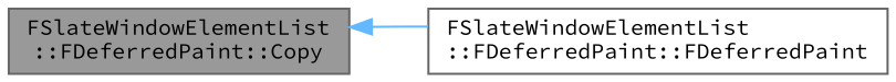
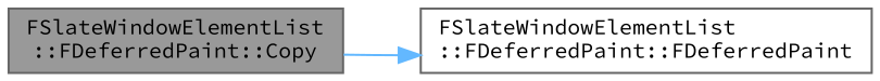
  digraph {
    rankdir=LR
    fontname="Source Code Pro"
    node [fontname="Source Code Pro" fontsize=10 shape=box style=filled]
    n1 [color=gray40 fillcolor=grey60 fontcolor=black height=0.2 label="FSlateWindowElementList\l::FDeferredPaint::Copy" width=0.4]
    n2 [color=grey40 fillcolor=white height=0.2 label="FSlateWindowElementList\l::FDeferredPaint::FDeferredPaint" width=0.4]
-   n2 -> n1 [color=steelblue1 fontname="Source Code Pro" fontsize=10 labelfontname=Helvetica labelfontsize=10 style=solid]
+   n1 -> n2 [color=steelblue1 fontname="Source Code Pro" fontsize=10 labelfontname=Helvetica labelfontsize=10 style=solid]
  }
